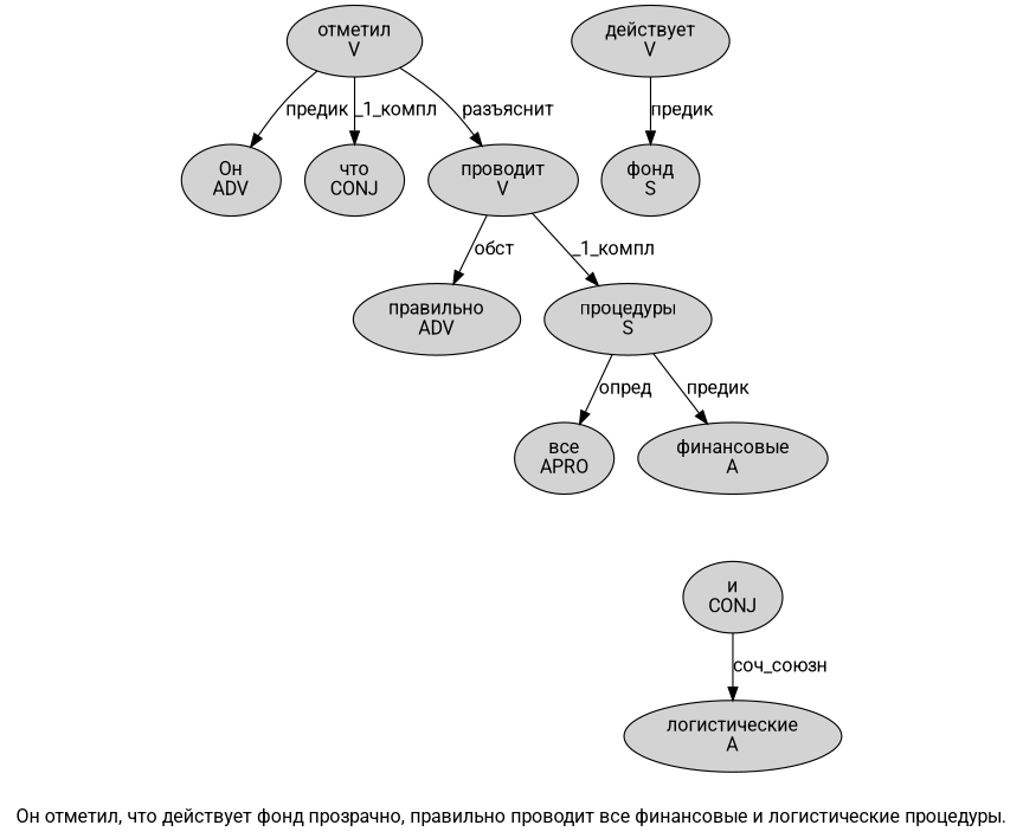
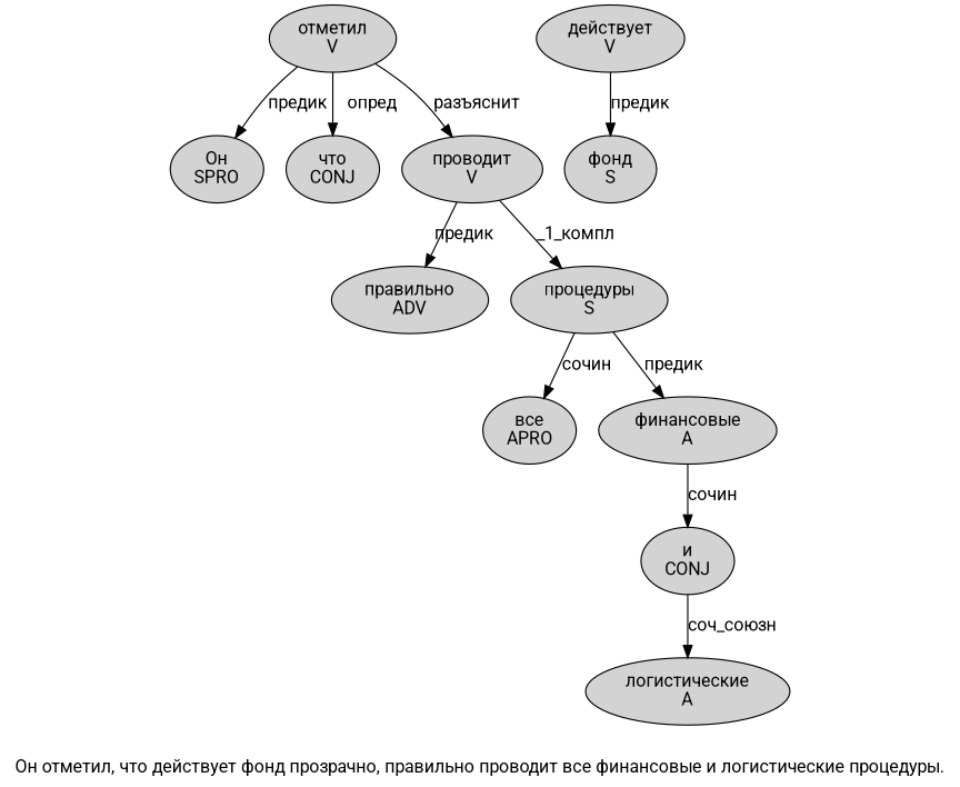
  digraph {
    fontname=Roboto
    label="Он отметил, что действует фонд прозрачно, правильно проводит все финансовые и логистические процедуры."
    node [fillcolor=lightgray fontname=Roboto penwidth=1 shape=ellipse style=filled]
    edge [fontname=Roboto]
-   n1 [label="Он\nADV"]
+   n1 [label="Он\nSPRO"]
    n2 [label="отметил\nV"]
    n3 [label="что\nCONJ"]
    n4 [label="проводит\nV"]
    n5 [label="правильно\nADV"]
    n6 [label="процедуры\nS"]
    n7 [label="действует\nV"]
    n8 [label="фонд\nS"]
    n9 [label="все\nAPRO"]
    n10 [label="финансовые\nA"]
    n11 [label="и\nCONJ"]
    n12 [label="логистические\nA"]
    n2 -> n1 [label="предик"]
-   n2 -> n3 [label="_1_компл"]
+   n2 -> n3 [label="опред"]
    n2 -> n4 [label="разъяснит"]
-   n4 -> n5 [label="обст"]
+   n4 -> n5 [label="предик"]
    n4 -> n6 [label="_1_компл"]
-   n6 -> n9 [label="опред"]
+   n6 -> n9 [label="сочин"]
    n6 -> n10 [label="предик"]
    n7 -> n8 [label="предик"]
+   n10 -> n11 [label="сочин"]
    n11 -> n12 [label="соч_союзн"]
  }
